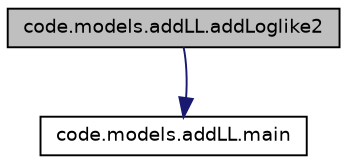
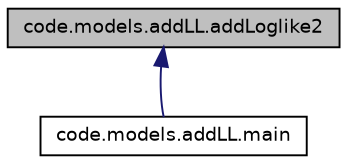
  digraph {
    rankdir=TB
    node [color=black fontname=Helvetica fontsize=10 shape=record style=filled]
    n1 [fillcolor=grey75 fontcolor=black height=0.2 label="code.models.addLL.addLoglike2" width=0.4]
    n2 [fillcolor=white height=0.2 label="code.models.addLL.main" width=0.4]
-   n2 -> n1 [color=midnightblue dir=back fontname=Helvetica fontsize=10 labelfontname=Helvetica labelfontsize=10 style=solid]
+   n1 -> n2 [color=midnightblue dir=back fontname=Helvetica fontsize=10 labelfontname=Helvetica labelfontsize=10 style=solid]
  }
